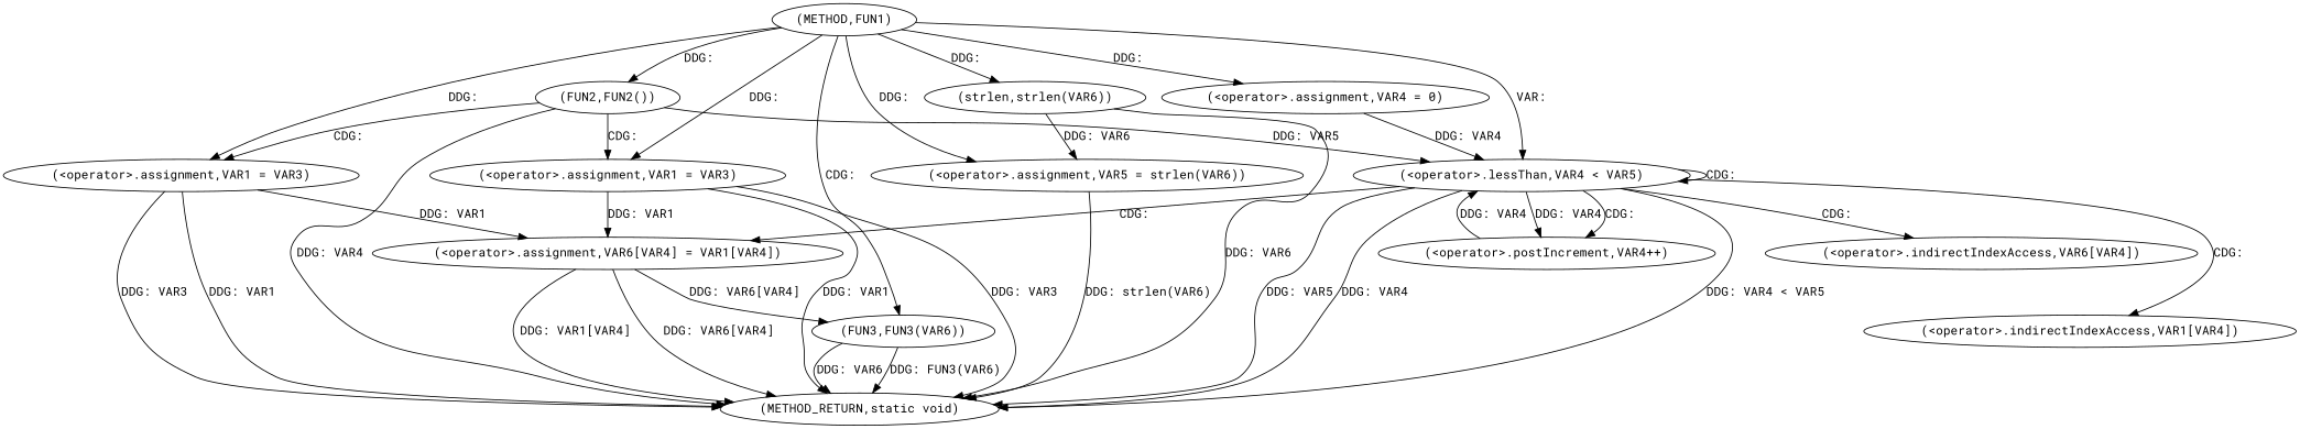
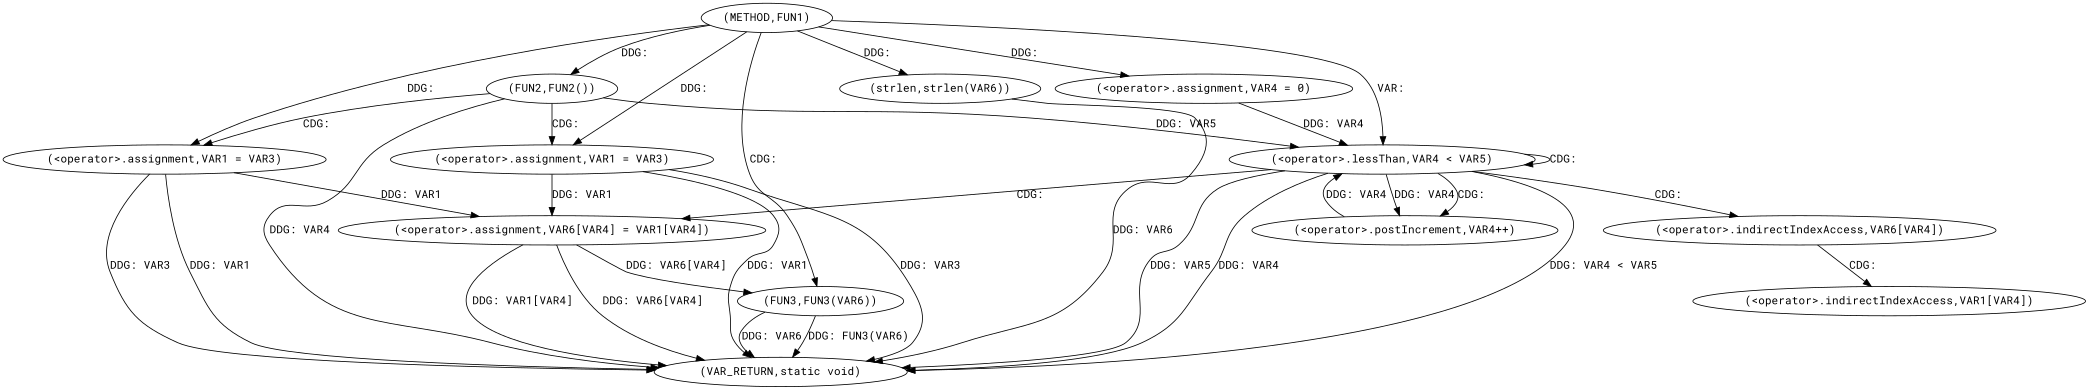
  digraph {
    fontname="Roboto Mono"
    node [fontname="Roboto Mono"]
    edge [fontname="Roboto Mono"]
    n1 [label="(METHOD,FUN1)"]
    n2 [label="(FUN2,FUN2())"]
    n3 [label="(<operator>.assignment,VAR1 = VAR3)"]
    n4 [label="(<operator>.assignment,VAR1 = VAR3)"]
-   n5 [label="(<operator>.assignment,VAR5 = strlen(VAR6))"]
    n6 [label="(strlen,strlen(VAR6))"]
    n7 [label="(<operator>.assignment,VAR4 = 0)"]
    n8 [label="(<operator>.lessThan,VAR4 < VAR5)"]
    n9 [label="(FUN3,FUN3(VAR6))"]
-   n10 [label="(METHOD_RETURN,static void)"]
+   n10 [label="(VAR_RETURN,static void)"]
    n11 [label="(<operator>.assignment,VAR6[VAR4] = VAR1[VAR4])"]
    n12 [label="(<operator>.postIncrement,VAR4++)"]
    n13 [label="(<operator>.indirectIndexAccess,VAR6[VAR4])"]
    n14 [label="(<operator>.indirectIndexAccess,VAR1[VAR4])"]
    n1 -> n2 [label="DDG: "]
    n1 -> n3 [label="DDG: "]
    n1 -> n4 [label="DDG: "]
-   n1 -> n5 [label="DDG: "]
    n1 -> n6 [label="DDG: "]
    n1 -> n7 [label="DDG: "]
    n1 -> n8 [label="VAR: "]
    n1 -> n9 [label="CDG: "]
    n2 -> n3 [label="CDG: "]
    n2 -> n4 [label="CDG: "]
    n2 -> n8 [label="DDG: VAR5"]
    n2 -> n10 [label="DDG: VAR4"]
    n3 -> n10 [label="DDG: VAR3"]
    n3 -> n10 [label="DDG: VAR1"]
    n3 -> n11 [label="DDG: VAR1"]
    n4 -> n10 [label="DDG: VAR1"]
    n4 -> n10 [label="DDG: VAR3"]
    n4 -> n11 [label="DDG: VAR1"]
-   n5 -> n10 [label="DDG: strlen(VAR6)"]
-   n6 -> n5 [label="DDG: VAR6"]
    n6 -> n10 [label="DDG: VAR6"]
    n7 -> n8 [label="DDG: VAR4"]
    n8 -> n8 [label="CDG: "]
    n8 -> n10 [label="DDG: VAR5"]
    n8 -> n10 [label="DDG: VAR4"]
    n8 -> n10 [label="DDG: VAR4 < VAR5"]
    n8 -> n11 [label="CDG: "]
    n8 -> n12 [label="DDG: VAR4"]
    n8 -> n12 [label="CDG: "]
    n8 -> n13 [label="CDG: "]
-   n8 -> n14 [label="CDG: "]
+   n13 -> n14 [label="CDG: "]
    n9 -> n10 [label="DDG: VAR6"]
    n9 -> n10 [label="DDG: FUN3(VAR6)"]
    n11 -> n9 [label="DDG: VAR6[VAR4]"]
    n11 -> n10 [label="DDG: VAR6[VAR4]"]
    n11 -> n10 [label="DDG: VAR1[VAR4]"]
    n12 -> n8 [label="DDG: VAR4"]
  }
